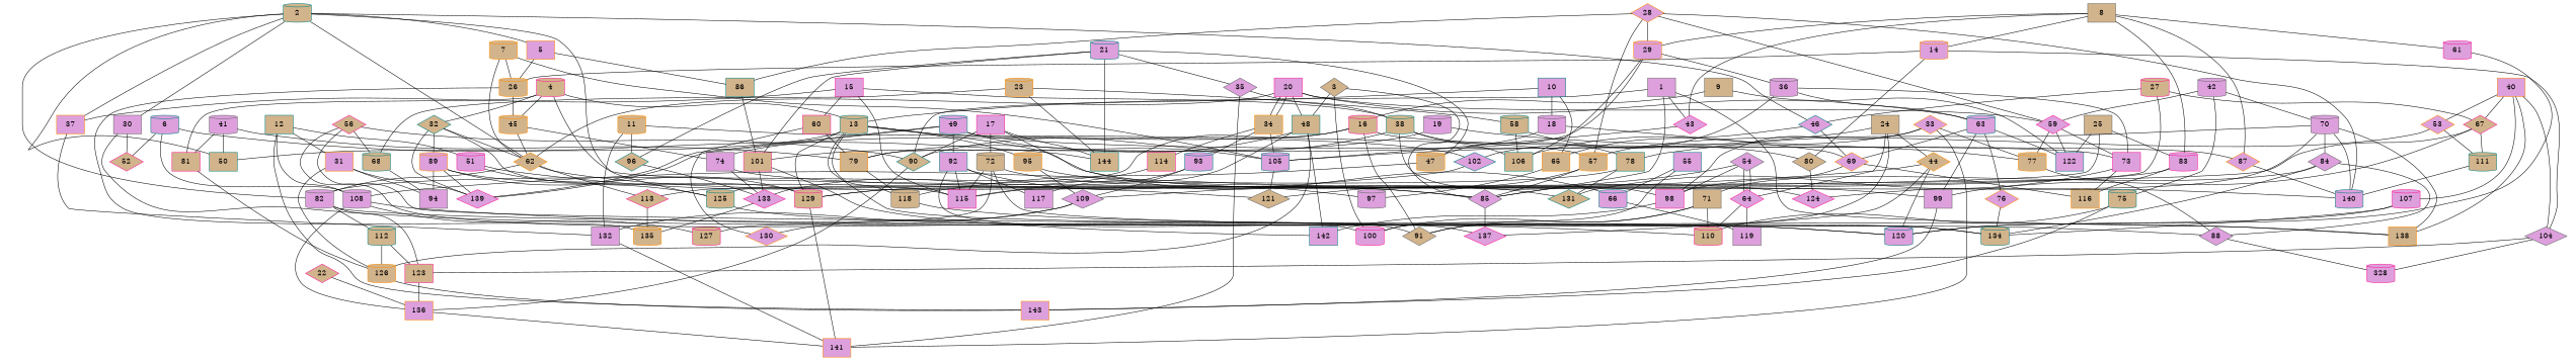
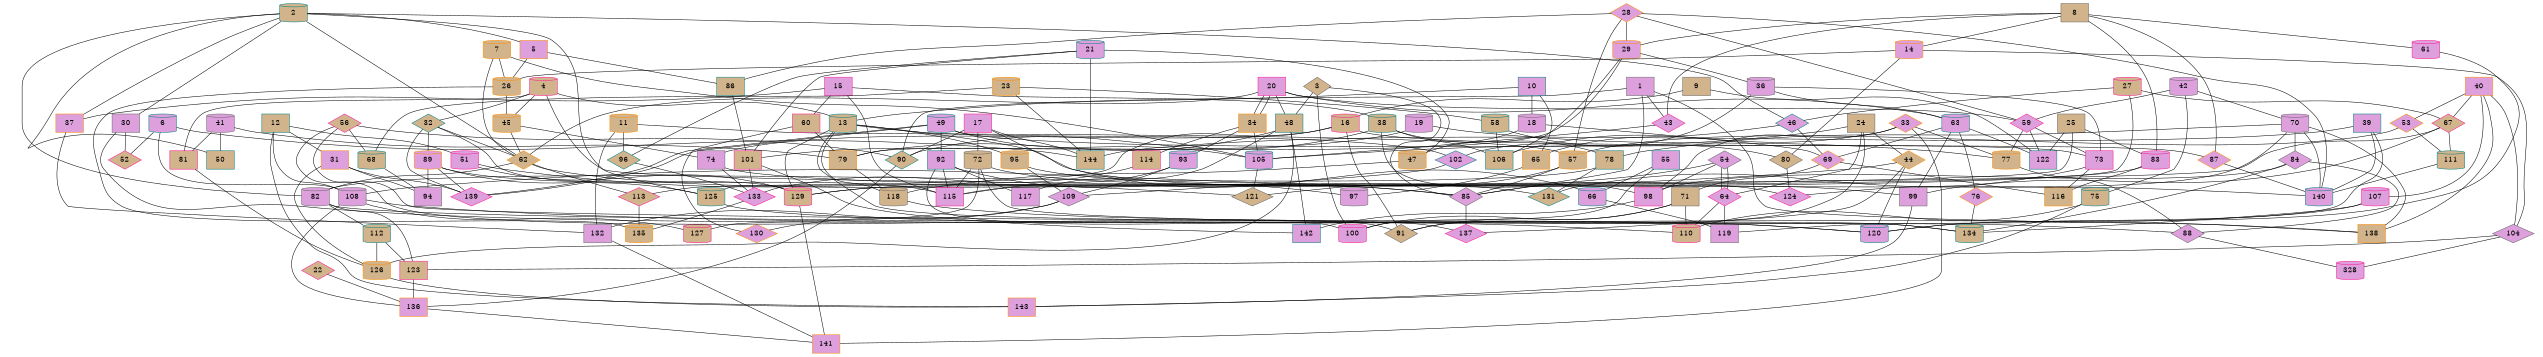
  graph {
    node [color=teal fillcolor=plum shape=cylinder style=filled]
    1 [color=gray40 shape=box]
    43 [color=deeppink shape=diamond]
    85 [color=gray40 shape=diamond]
    90 [fillcolor=tan shape=diamond]
    138 [color=darkorange fillcolor=tan shape=box]
    105
    137 [color=deeppink shape=diamond]
    136 [color=darkorange shape=box]
    2 [fillcolor=tan]
    5 [color=darkorange shape=box]
    30 [color=gray40 shape=box]
    37 [color=darkorange shape=box]
    46 [shape=diamond]
    50 [fillcolor=tan shape=box]
    62 [color=darkorange fillcolor=tan shape=diamond]
    82 [color=gray40]
    125 [fillcolor=tan]
    26 [color=darkorange fillcolor=tan]
    86 [fillcolor=tan shape=box]
    52 [color=deeppink fillcolor=tan shape=diamond]
    110 [color=deeppink fillcolor=tan]
    132 [color=gray40 shape=box]
    65 [color=darkorange fillcolor=tan shape=box]
    69 [color=darkorange shape=diamond]
    113 [color=deeppink fillcolor=tan shape=diamond]
    88 [color=gray40 shape=diamond]
    112 [fillcolor=tan]
    123 [color=deeppink fillcolor=tan shape=box]
    134 [fillcolor=tan]
    3 [color=gray40 fillcolor=tan shape=diamond]
    48 [fillcolor=tan shape=box]
    100 [color=deeppink]
    79 [color=darkorange fillcolor=tan shape=box]
    126 [color=darkorange fillcolor=tan]
    117 [color=gray40 shape=box]
    142 [shape=box]
    4 [color=deeppink fillcolor=tan]
    13 [fillcolor=tan]
    32 [fillcolor=tan shape=diamond]
    45 [color=darkorange fillcolor=tan]
    81 [color=deeppink fillcolor=tan shape=box]
    140
    95 [color=darkorange fillcolor=tan]
    102 [shape=diamond]
    118 [color=gray40 fillcolor=tan]
    124 [color=deeppink shape=diamond]
    129 [color=deeppink fillcolor=tan]
    139 [color=deeppink shape=diamond]
    89 [color=darkorange]
    74 [color=gray40 shape=box]
    135 [color=darkorange fillcolor=tan]
    101 [color=deeppink fillcolor=tan shape=box]
    6
    108 [color=gray40]
    144 [fillcolor=tan shape=box]
    127 [color=deeppink fillcolor=tan]
    7 [color=darkorange fillcolor=tan]
    121 [color=gray40 fillcolor=tan shape=diamond]
    8 [color=gray40 fillcolor=tan shape=box]
    14 [color=darkorange]
    29 [color=darkorange]
    61 [color=deeppink]
    83 [color=deeppink]
    87 [color=darkorange shape=diamond]
    80 [color=gray40 fillcolor=tan shape=diamond]
    104 [color=gray40 shape=diamond]
    36 [color=gray40]
    106 [fillcolor=tan shape=box]
    120
    116 [color=darkorange fillcolor=tan shape=box]
    9 [color=gray40 fillcolor=tan shape=box]
    16 [color=deeppink fillcolor=tan]
    122 [shape=box]
    91 [color=gray40 fillcolor=tan shape=diamond]
    10 [shape=box]
    18 [color=gray40]
    47 [color=darkorange fillcolor=tan]
    97 [color=gray40]
    11 [color=darkorange fillcolor=tan]
    57 [color=darkorange fillcolor=tan]
    96 [fillcolor=tan shape=diamond]
    133 [color=deeppink shape=diamond]
    141 [color=darkorange shape=box]
    12 [fillcolor=tan shape=box]
    31 [color=darkorange shape=box]
    51 [color=deeppink]
    143 [color=darkorange shape=box]
    94 [color=gray40 shape=box]
    131 [fillcolor=tan shape=diamond]
    109 [color=gray40 shape=diamond]
    n91 [color=deeppink label=328]
    15 [color=deeppink shape=box]
    38 [fillcolor=tan]
    60 [color=deeppink fillcolor=tan shape=box]
    115 [color=deeppink shape=box]
    98 [color=deeppink shape=box]
    78 [fillcolor=tan shape=box]
    130 [color=darkorange shape=diamond]
    99 [color=gray40 shape=box]
    17 [color=deeppink shape=box]
    66
    72 [color=gray40 fillcolor=tan]
    119 [color=gray40 shape=box]
    71 [color=gray40 fillcolor=tan shape=box]
    19 [color=gray40]
    77 [color=darkorange fillcolor=tan]
    20 [color=deeppink shape=box]
    34 [color=darkorange fillcolor=tan shape=box]
    59 [color=deeppink shape=diamond]
    63
    93
    114 [color=deeppink fillcolor=tan shape=box]
    73 [color=deeppink shape=box]
    76 [color=darkorange shape=diamond]
    21
-   35 [color=gray40 shape=diamond]
    22 [color=deeppink fillcolor=tan shape=diamond]
    23 [color=darkorange fillcolor=tan]
    58 [fillcolor=tan]
    68 [fillcolor=tan]
    24 [color=gray40 fillcolor=tan shape=box]
    44 [color=darkorange fillcolor=tan shape=diamond]
    64 [color=deeppink shape=diamond]
    25 [color=gray40 fillcolor=tan shape=box]
    27 [color=deeppink fillcolor=tan]
    67 [color=deeppink fillcolor=tan shape=diamond]
    111 [fillcolor=tan]
    28 [color=darkorange shape=diamond]
    33 [color=darkorange shape=diamond]
+   39 [shape=box]
    40 [color=darkorange shape=box]
    53 [color=darkorange shape=diamond]
    107 [color=deeppink]
    41 [color=gray40]
    42 [color=gray40]
    70 [color=gray40]
    75 [fillcolor=tan]
    84 [color=gray40 shape=diamond]
    49
    92 [shape=box]
    54 [color=gray40 shape=diamond]
    55 [shape=box]
    56 [color=deeppink fillcolor=tan shape=diamond]
    1 -- 43
    1 -- 85
    1 -- 90
    1 -- 138
    43 -- 105
    85 -- 137
    90 -- 136
    105 -- 121
    136 -- 141
    2 -- 5
    2 -- 30
    2 -- 37
    2 -- 46
    2 -- 50
    2 -- 62
    2 -- 82
    2 -- 125
    5 -- 26
    5 -- 86
    30 -- 52
    30 -- 110
    37 -- 132
    46 -- 65
    46 -- 69
    62 -- 85
    62 -- 82
    62 -- 113
    82 -- 88
    82 -- 112
    82 -- 123
    125 -- 134
    26 -- 45
    26 -- 135
    86 -- 101
    132 -- 141
    65 -- 97
    69 -- 116
    69 -- 71
    113 -- 135
    88 -- n91
    112 -- 123
    112 -- 126
    123 -- 136
    3 -- 85
    3 -- 48
    3 -- 100
    48 -- 79
    48 -- 126
    48 -- 117
    48 -- 142
    79 -- 118
    126 -- 143
    4 -- 13
    4 -- 32
    4 -- 45
    4 -- 81
    4 -- 140
    13 -- 137
-   13 -- 50
    13 -- 95
    13 -- 102
    13 -- 118
    13 -- 124
    13 -- 129
    32 -- 62
    32 -- 129
    32 -- 139
    32 -- 89
    45 -- 62
    45 -- 74
    81 -- 126
    95 -- 131
    95 -- 109
    102 -- 109
    118 -- 120
    129 -- 141
    89 -- 125
    89 -- 139
    89 -- 94
    89 -- 115
    74 -- 133
    74 -- 99
    101 -- 142
    101 -- 133
    6 -- 52
    6 -- 108
    6 -- 144
    108 -- 138
    108 -- 136
    108 -- 127
    7 -- 105
    7 -- 62
    7 -- 26
    8 -- 43
    8 -- 14
    8 -- 29
    8 -- 61
    8 -- 83
    8 -- 87
    14 -- 26
    14 -- 80
    14 -- 104
    29 -- 79
    29 -- 36
    29 -- 106
    61 -- 120
    83 -- 129
    83 -- 116
    87 -- 140
    80 -- 124
    104 -- 123
    104 -- n91
    36 -- 102
    36 -- 63
    36 -- 73
    9 -- 16
    9 -- 122
    16 -- 113
    16 -- 74
    16 -- 87
    16 -- 91
    10 -- 65
    10 -- 13
    10 -- 18
    18 -- 69
    18 -- 47
    47 -- 118
    11 -- 132
    11 -- 57
    11 -- 96
    57 -- 85
    57 -- 121
    96 -- 133
    133 -- 135
    12 -- 108
    12 -- 31
    12 -- 51
    12 -- 143
    31 -- 126
    31 -- 139
    31 -- 94
    51 -- 129
    51 -- 121
    109 -- 132
    109 -- 130
    15 -- 37
    15 -- 38
    15 -- 60
    15 -- 115
    38 -- 90
    38 -- 106
    38 -- 98
    38 -- 78
    60 -- 79
    60 -- 130
    98 -- 142
    78 -- 82
    78 -- 131
    99 -- 143
    17 -- 90
    17 -- 144
    17 -- 66
    17 -- 72
    66 -- 119
    72 -- 85
    72 -- 127
    72 -- 120
    72 -- 115
    71 -- 110
    71 -- 100
    71 -- 91
    19 -- 101
    19 -- 77
    77 -- 88
    20 -- 62
    20 -- 48
    20 -- 34
    20 -- 34
    20 -- 59
    20 -- 63
    34 -- 105
    34 -- 93
    34 -- 114
    59 -- 122
    59 -- 77
    59 -- 73
    63 -- 69
    63 -- 122
    63 -- 99
    63 -- 76
    93 -- 109
    93 -- 115
    114 -- 133
    73 -- 116
    73 -- 131
    76 -- 134
    21 -- 101
    21 -- 144
    21 -- 47
    21 -- 96
-   21 -- 35
-   35 -- 141
-   35 -- 38
    22 -- 136
    23 -- 144
    23 -- 58
    23 -- 68
    58 -- 80
    58 -- 106
    68 -- 94
    24 -- 105
    24 -- 91
    24 -- 44
    24 -- 64
    44 -- 137
    44 -- 108
    44 -- 120
    64 -- 110
    64 -- 119
    25 -- 83
    25 -- 122
    25 -- 115
    27 -- 46
    27 -- 125
    27 -- 67
    67 -- 129
    67 -- 99
    67 -- 111
    111 -- 140
    28 -- 86
    28 -- 140
    28 -- 29
    28 -- 57
    28 -- 59
    33 -- 106
    33 -- 141
    33 -- 98
    33 -- 77
+   39 -- 140
+   39 -- 144
+   39 -- 119
    40 -- 138
    40 -- 104
    40 -- 67
    40 -- 53
    40 -- 107
    53 -- 57
    53 -- 111
    107 -- 134
    107 -- 120
    41 -- 50
    41 -- 79
    41 -- 81
    42 -- 59
    42 -- 70
    42 -- 75
    70 -- 138
    70 -- 140
    70 -- 124
    70 -- 78
    70 -- 84
    75 -- 110
    75 -- 143
    84 -- 88
    84 -- 134
    84 -- 98
    49 -- 105
    49 -- 139
    49 -- 139
    49 -- 73
    49 -- 92
    92 -- 100
    92 -- 117
    92 -- 97
    92 -- 115
    54 -- 85
    54 -- 98
    54 -- 64
    54 -- 64
    55 -- 100
    55 -- 66
    56 -- 90
    56 -- 134
    56 -- 91
    56 -- 68
  }
